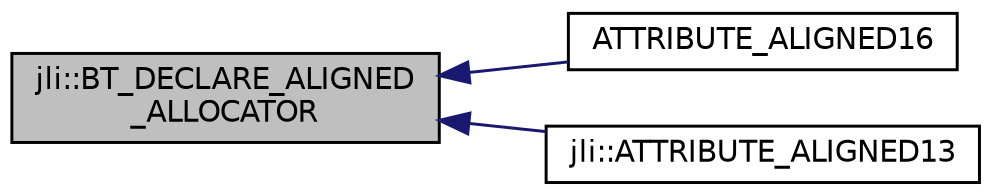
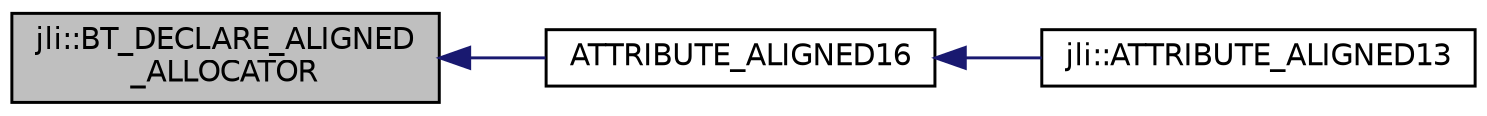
  digraph {
    rankdir=LR
    node [color=black fillcolor=white fontname=Helvetica fontsize=10 shape=record style=filled]
    edge [color=midnightblue dir=back fontname=Helvetica fontsize=10 labelfontname=Helvetica labelfontsize=10 style=solid]
    n1 [fillcolor=grey75 fontcolor=black height=0.2 label="jli::BT_DECLARE_ALIGNED\l_ALLOCATOR" width=0.4]
    n2 [height=0.2 label=ATTRIBUTE_ALIGNED16 width=0.4]
    n3 [height=0.2 label="jli::ATTRIBUTE_ALIGNED13" width=0.4]
    n1 -> n2
-   n1 -> n3
+   n2 -> n3
  }
